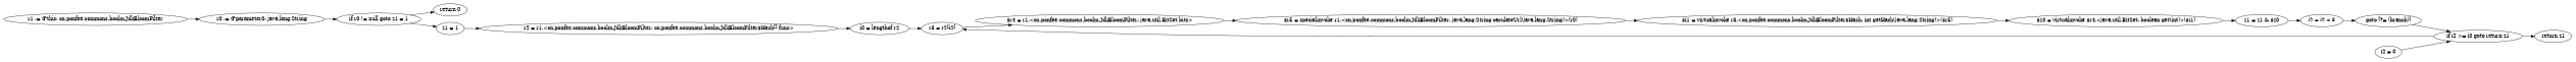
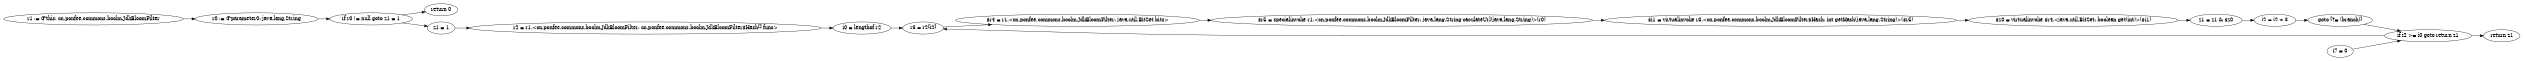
  digraph {
    rankdir=LR
    "r1 := @this: cn.ponfee.commons.boolm.JdkBloomFilter"
    "r0 := @parameter0: java.lang.String"
    "if r0 != null goto z1 = 1"
    "return 0"
    "z1 = 1"
    "r2 = r1.<cn.ponfee.commons.boolm.JdkBloomFilter: cn.ponfee.commons.boolm.JdkBloomFilter$Hash[] func>"
    "i0 = lengthof r2"
    "r3 = r2[i2]"
-   "i2 = 0"
+   "i2 = 0" [label="i7 = 0"]
    "if i2 >= i0 goto return z1"
    "return z1"
    "$r4 = r1.<cn.ponfee.commons.boolm.JdkBloomFilter: java.util.BitSet bits>"
    "$r5 = specialinvoke r1.<cn.ponfee.commons.boolm.JdkBloomFilter: java.lang.String caculateUrl(java.lang.String)>(r0)"
    "$i1 = virtualinvoke r3.<cn.ponfee.commons.boolm.JdkBloomFilter$Hash: int getHash(java.lang.String)>($r5)"
    "$z0 = virtualinvoke $r4.<java.util.BitSet: boolean get(int)>($i1)"
    "z1 = z1 & $z0"
    n17 [label="i2 = i2 + 3"]
    "goto [?= (branch)]"
    "r1 := @this: cn.ponfee.commons.boolm.JdkBloomFilter" -> "r0 := @parameter0: java.lang.String"
    "r0 := @parameter0: java.lang.String" -> "if r0 != null goto z1 = 1"
    "if r0 != null goto z1 = 1" -> "return 0"
    "if r0 != null goto z1 = 1" -> "z1 = 1"
    "z1 = 1" -> "r2 = r1.<cn.ponfee.commons.boolm.JdkBloomFilter: cn.ponfee.commons.boolm.JdkBloomFilter$Hash[] func>"
    "r2 = r1.<cn.ponfee.commons.boolm.JdkBloomFilter: cn.ponfee.commons.boolm.JdkBloomFilter$Hash[] func>" -> "i0 = lengthof r2"
    "i0 = lengthof r2" -> "r3 = r2[i2]"
    "r3 = r2[i2]" -> "$r4 = r1.<cn.ponfee.commons.boolm.JdkBloomFilter: java.util.BitSet bits>"
    "i2 = 0" -> "if i2 >= i0 goto return z1"
    "if i2 >= i0 goto return z1" -> "r3 = r2[i2]"
    "if i2 >= i0 goto return z1" -> "return z1"
    "$r4 = r1.<cn.ponfee.commons.boolm.JdkBloomFilter: java.util.BitSet bits>" -> "$r5 = specialinvoke r1.<cn.ponfee.commons.boolm.JdkBloomFilter: java.lang.String caculateUrl(java.lang.String)>(r0)"
    "$r5 = specialinvoke r1.<cn.ponfee.commons.boolm.JdkBloomFilter: java.lang.String caculateUrl(java.lang.String)>(r0)" -> "$i1 = virtualinvoke r3.<cn.ponfee.commons.boolm.JdkBloomFilter$Hash: int getHash(java.lang.String)>($r5)"
    "$i1 = virtualinvoke r3.<cn.ponfee.commons.boolm.JdkBloomFilter$Hash: int getHash(java.lang.String)>($r5)" -> "$z0 = virtualinvoke $r4.<java.util.BitSet: boolean get(int)>($i1)"
    "$z0 = virtualinvoke $r4.<java.util.BitSet: boolean get(int)>($i1)" -> "z1 = z1 & $z0"
    "z1 = z1 & $z0" -> n17
    n17 -> "goto [?= (branch)]"
    "goto [?= (branch)]" -> "if i2 >= i0 goto return z1"
  }
